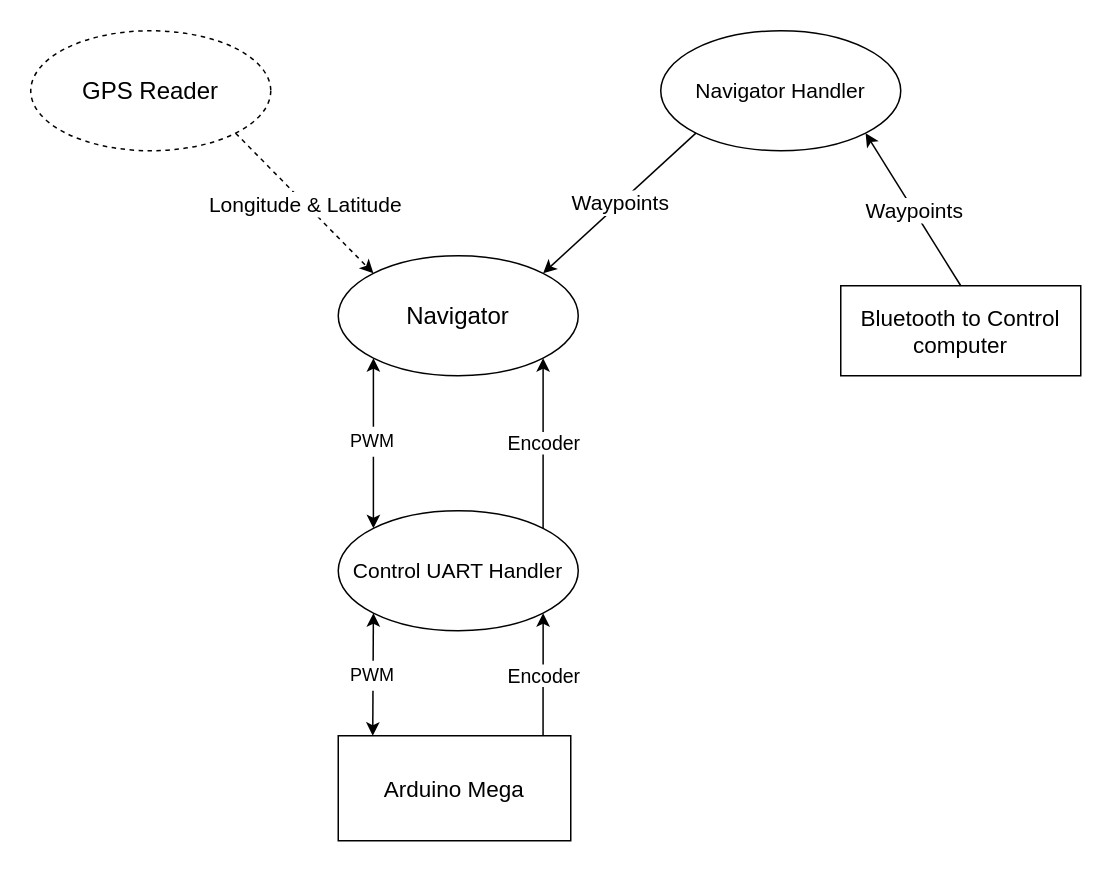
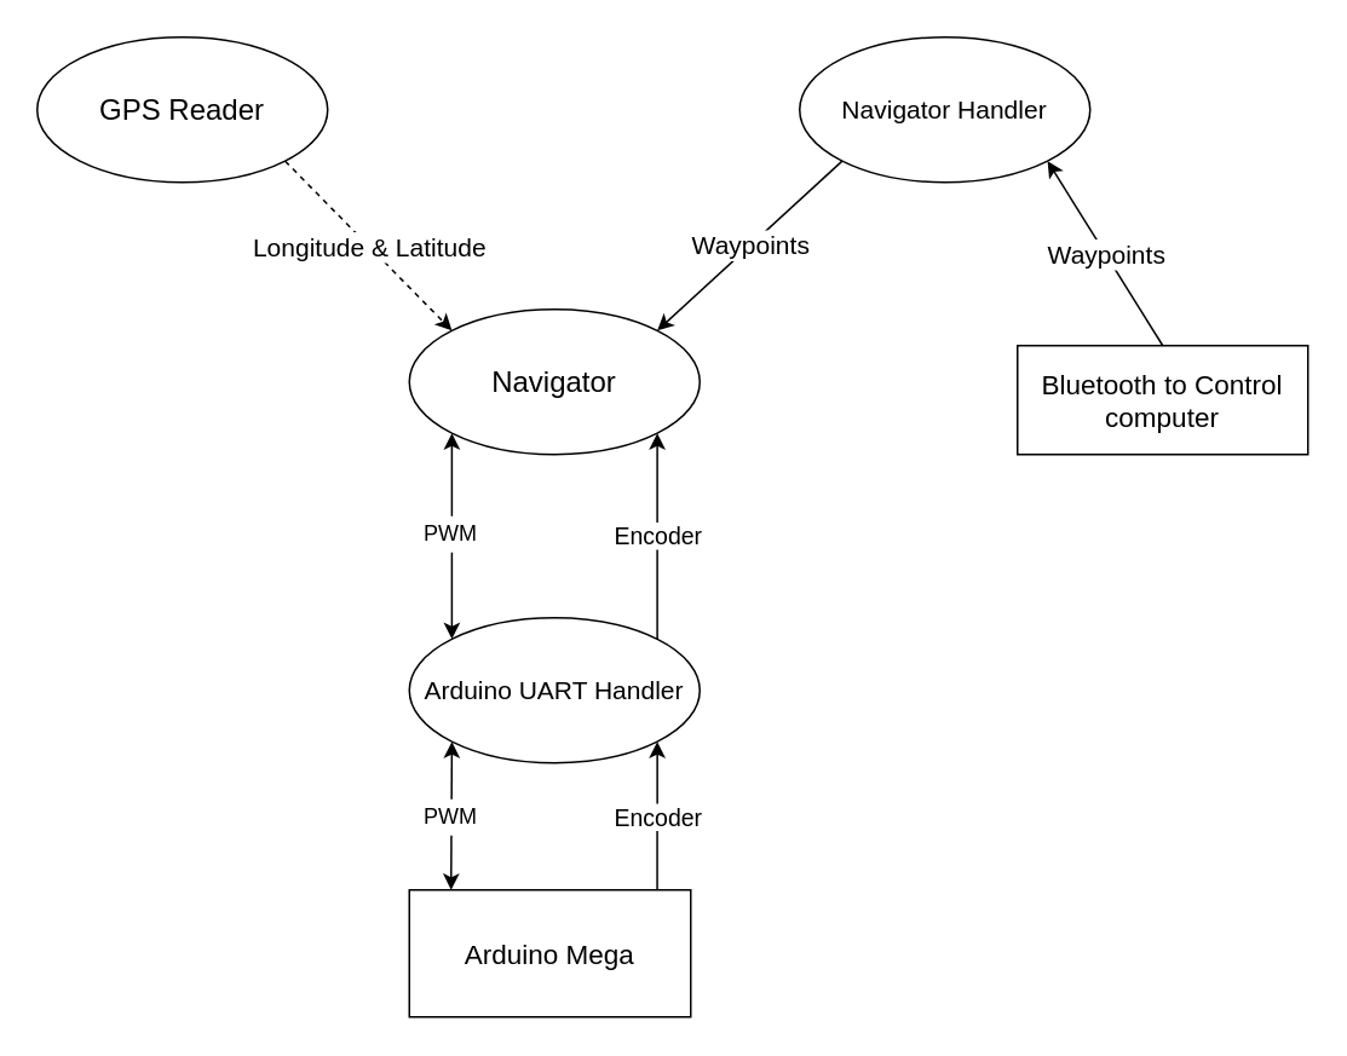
  <mxCell id="0" />
  <mxCell id="1" parent="0" />
- <mxCell id="2" value="&lt;font style=&quot;font-size: 16px;&quot;&gt;GPS Reader&lt;/font&gt;" style="ellipse;whiteSpace=wrap;html=1;dashed=1;" vertex="1" parent="1"><mxGeometry x="20" y="20" width="160" height="80" as="geometry" /></mxCell>
+ <mxCell id="2" value="&lt;font style=&quot;font-size: 16px;&quot;&gt;GPS Reader&lt;/font&gt;" style="ellipse;whiteSpace=wrap;html=1;" vertex="1" parent="1"><mxGeometry x="20" y="20" width="160" height="80" as="geometry" /></mxCell>
  <mxCell id="3" value="&lt;font style=&quot;font-size: 16px;&quot;&gt;Navigator&lt;/font&gt;" style="ellipse;whiteSpace=wrap;html=1;" vertex="1" parent="1"><mxGeometry x="225" y="170" width="160" height="80" as="geometry" /></mxCell>
  <mxCell id="4" value="&lt;font style=&quot;font-size: 14px;&quot;&gt;Navigator Handler&lt;/font&gt;" style="ellipse;whiteSpace=wrap;html=1;" vertex="1" parent="1"><mxGeometry x="440" y="20" width="160" height="80" as="geometry" /></mxCell>
- <mxCell id="5" value="&lt;font style=&quot;font-size: 14px;&quot;&gt;Control UART Handler&lt;/font&gt;" style="ellipse;whiteSpace=wrap;html=1;" vertex="1" parent="1"><mxGeometry x="225" y="340" width="160" height="80" as="geometry" /></mxCell>
+ <mxCell id="5" value="&lt;font style=&quot;font-size: 14px;&quot;&gt;Arduino UART Handler&lt;/font&gt;" style="ellipse;whiteSpace=wrap;html=1;" vertex="1" parent="1"><mxGeometry x="225" y="340" width="160" height="80" as="geometry" /></mxCell>
  <mxCell id="6" value="&lt;font style=&quot;font-size: 15px;&quot;&gt;Arduino Mega&lt;/font&gt;" style="rounded=0;whiteSpace=wrap;html=1;" vertex="1" parent="1"><mxGeometry x="225" y="490" width="155" height="70" as="geometry" /></mxCell>
  <mxCell id="7" value="&lt;font style=&quot;font-size: 15px;&quot;&gt;Bluetooth to Control computer&lt;/font&gt;" style="rounded=0;whiteSpace=wrap;html=1;" vertex="1" parent="1"><mxGeometry x="560" y="190" width="160" height="60" as="geometry" /></mxCell>
  <mxCell id="8" value="" style="endArrow=classic;html=1;rounded=0;entryX=1;entryY=1;entryDx=0;entryDy=0;exitX=0.5;exitY=0;exitDx=0;exitDy=0;" edge="1" parent="1" source="7" target="4"><mxGeometry relative="1" as="geometry"><mxPoint x="250" y="150" as="sourcePoint" /><mxPoint x="350" y="150" as="targetPoint" /></mxGeometry></mxCell>
  <mxCell id="9" value="&lt;font style=&quot;font-size: 14px;&quot;&gt;Waypoints&lt;/font&gt;" style="edgeLabel;resizable=0;html=1;;align=center;verticalAlign=middle;" connectable="0" vertex="1" parent="8"><mxGeometry relative="1" as="geometry" /></mxCell>
  <mxCell id="10" value="" style="endArrow=classic;html=1;rounded=0;entryX=1;entryY=0;entryDx=0;entryDy=0;exitX=0;exitY=1;exitDx=0;exitDy=0;" edge="1" parent="1" source="4" target="3"><mxGeometry relative="1" as="geometry"><mxPoint x="329" y="100" as="sourcePoint" /><mxPoint x="276" y="8" as="targetPoint" /></mxGeometry></mxCell>
  <mxCell id="11" value="&lt;font style=&quot;font-size: 14px;&quot;&gt;Waypoints&lt;/font&gt;" style="edgeLabel;resizable=0;html=1;;align=center;verticalAlign=middle;" connectable="0" vertex="1" parent="10"><mxGeometry relative="1" as="geometry" /></mxCell>
  <mxCell id="12" value="" style="endArrow=classic;html=1;rounded=0;entryX=0;entryY=0;entryDx=0;entryDy=0;exitX=1;exitY=1;exitDx=0;exitDy=0;dashed=1;" edge="1" parent="1" source="2" target="3"><mxGeometry relative="1" as="geometry"><mxPoint x="305" y="100" as="sourcePoint" /><mxPoint x="252" y="8" as="targetPoint" /></mxGeometry></mxCell>
  <mxCell id="13" value="&lt;span style=&quot;font-size: 14px;&quot;&gt;Longitude &amp;amp; Latitude&lt;/span&gt;" style="edgeLabel;resizable=0;html=1;;align=center;verticalAlign=middle;" connectable="0" vertex="1" parent="12"><mxGeometry relative="1" as="geometry" /></mxCell>
  <mxCell id="14" value="" style="endArrow=classic;startArrow=classic;html=1;rounded=0;exitX=0;exitY=0;exitDx=0;exitDy=0;entryX=0;entryY=1;entryDx=0;entryDy=0;" edge="1" parent="1" source="5" target="3"><mxGeometry width="50" height="50" relative="1" as="geometry"><mxPoint x="270" y="310" as="sourcePoint" /><mxPoint x="320" y="260" as="targetPoint" /></mxGeometry></mxCell>
  <mxCell id="15" value="PWM" style="text;html=1;align=center;verticalAlign=middle;whiteSpace=wrap;rounded=0;fillColor=default;" vertex="1" parent="1"><mxGeometry x="233" y="284" width="30" height="20" as="geometry" /></mxCell>
  <mxCell id="16" value="" style="endArrow=classic;html=1;rounded=0;entryX=1;entryY=1;entryDx=0;entryDy=0;exitX=1;exitY=0;exitDx=0;exitDy=0;" edge="1" parent="1" source="5" target="3"><mxGeometry relative="1" as="geometry"><mxPoint x="250" y="280" as="sourcePoint" /><mxPoint x="350" y="280" as="targetPoint" /></mxGeometry></mxCell>
  <mxCell id="17" value="&lt;font style=&quot;font-size: 13px;&quot;&gt;Encoder&lt;/font&gt;" style="edgeLabel;resizable=0;html=1;;align=center;verticalAlign=middle;" connectable="0" vertex="1" parent="16"><mxGeometry relative="1" as="geometry" /></mxCell>
  <mxCell id="18" value="" style="endArrow=classic;startArrow=classic;html=1;rounded=0;entryX=0;entryY=1;entryDx=0;entryDy=0;" edge="1" parent="1" target="5"><mxGeometry width="50" height="50" relative="1" as="geometry"><mxPoint x="248" y="490" as="sourcePoint" /><mxPoint x="155" y="376" as="targetPoint" /></mxGeometry></mxCell>
  <mxCell id="19" value="PWM" style="text;html=1;align=center;verticalAlign=middle;whiteSpace=wrap;rounded=0;fillColor=default;" vertex="1" parent="1"><mxGeometry x="233" y="440" width="30" height="20" as="geometry" /></mxCell>
  <mxCell id="20" value="" style="endArrow=classic;html=1;rounded=0;entryX=1;entryY=1;entryDx=0;entryDy=0;exitX=0.881;exitY=0;exitDx=0;exitDy=0;exitPerimeter=0;" edge="1" parent="1" source="6" target="5"><mxGeometry relative="1" as="geometry"><mxPoint x="450" y="460" as="sourcePoint" /><mxPoint x="450" y="346" as="targetPoint" /></mxGeometry></mxCell>
  <mxCell id="21" value="&lt;font style=&quot;font-size: 13px;&quot;&gt;Encoder&lt;/font&gt;" style="edgeLabel;resizable=0;html=1;;align=center;verticalAlign=middle;" connectable="0" vertex="1" parent="20"><mxGeometry relative="1" as="geometry" /></mxCell>
